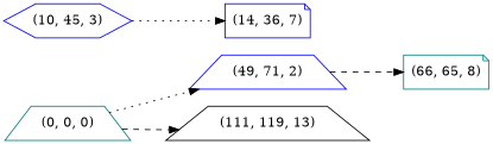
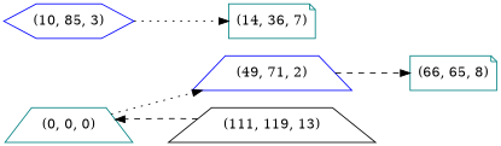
  digraph {
    rankdir=LR
    node [color=blue shape=trapezium]
    edge [style=dotted]
    "(0, 0, 0)" [color=teal]
    "(49, 71, 2)"
    "(111, 119, 13)" [color=black]
-   "(10, 45, 3)" [shape=hexagon]
-   "(14, 36, 7)" [shape=note]
+   "(10, 45, 3)" [shape=hexagon label="(10, 85, 3)"]
+   "(14, 36, 7)" [color=teal shape=note]
    n6 [color=teal label="(66, 65, 8)" shape=note]
    "(0, 0, 0)" -> "(49, 71, 2)"
-   "(0, 0, 0)" -> "(111, 119, 13)" [style=dashed]
+   "(111, 119, 13)" -> "(0, 0, 0)" [style=dashed]
    "(49, 71, 2)" -> n6 [style=dashed]
    "(10, 45, 3)" -> "(14, 36, 7)"
  }
